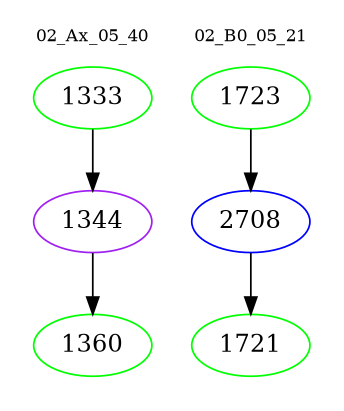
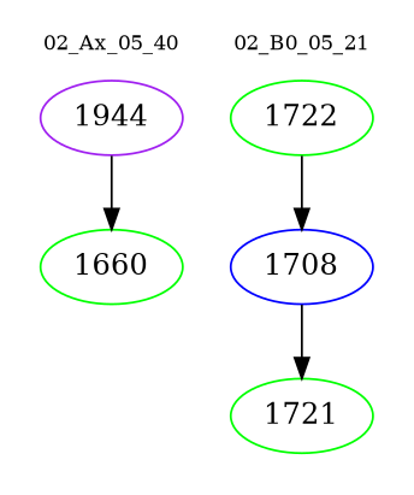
  digraph {
    node [color=green]
    edge [color=black]
-   n1 [label=1333]
-   n2 [color=purple label=1344]
-   n3 [label=1360]
-   n4 [label=1723]
-   n5 [color=blue label=2708]
+   n2 [color=purple label=1944]
+   n3 [label=1660]
+   n4 [label=1722]
+   n5 [color=blue label=1708]
    n6 [label=1721]
    subgraph cluster_1 {
      color=white
      fontsize=10
      label="02_Ax_05_40"
-     n1
      n2
      n3
    }
    subgraph cluster_2 {
      color=white
      fontsize=10
      label="02_B0_05_21"
      n4
      n5
      n6
    }
-   n1 -> n2
    n2 -> n3
    n4 -> n5
    n5 -> n6
  }
